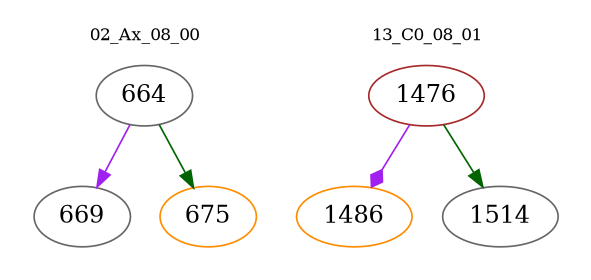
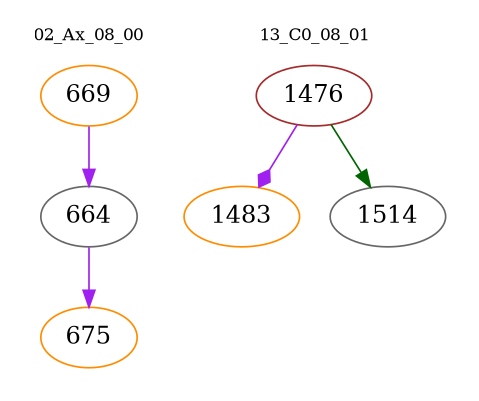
  digraph {
    node [color=darkorange]
    edge [arrowhead=normal color=purple]
-   n1 [color=gray40 label=669]
+   n1 [label=669]
    n2 [color=gray40 label=664]
    n3 [label=675]
-   n4 [label=1486]
+   n4 [label=1483]
    n5 [color=brown label=1476]
    n6 [color=gray40 label=1514]
    subgraph cluster_1 {
      color=white
      fontsize=10
      label="02_Ax_08_00"
      n1
      n2
      n3
    }
    subgraph cluster_2 {
      color=white
      fontsize=10
      label="13_C0_08_01"
      n4
      n5
      n6
    }
-   n2 -> n1
-   n2 -> n3 [color=darkgreen]
+   n1 -> n2
+   n2 -> n3
    n5 -> n4 [arrowhead=diamond]
    n5 -> n6 [color=darkgreen]
  }
